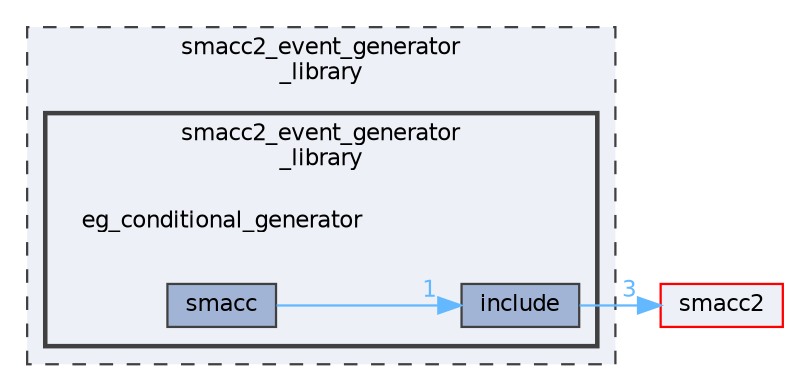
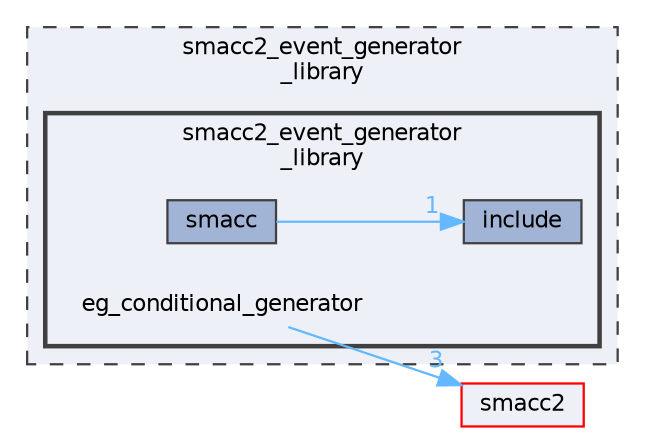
  digraph {
    compound=true
    rankdir=LR
    node [fontname=Helvetica fontsize=10 shape=box color=grey25 fillcolor="#a2b4d6" style=filled]
    edge [color=steelblue1 fontcolor=steelblue1 fontname=Helvetica fontsize=10 labeldistance=1.5 labelfontname=Helvetica labelfontsize=10]
    n1 [height=0.2 label=eg_conditional_generator shape=plaintext width=0.4 color="" fillcolor="" style=""]
    n2 [height=0.2 label=include width=0.4]
    n3 [height=0.2 label=smacc width=0.4]
    n4 [color=red fillcolor="#edf0f7" height=0.2 label=smacc2 width=0.4]
    subgraph cluster_1 {
      bgcolor="#edf0f7"
      fontname=Helvetica
      fontsize=10
      label="smacc2_event_generator\l_library"
      pencolor=grey25
      style="filled,dashed"
      subgraph cluster_2 {
        bgcolor="#edf0f7"
        fontname=Helvetica
        fontsize=10
        label="smacc2_event_generator\l_library"
        pencolor=grey25
        style="filled,bold"
        n1
        n2
        n3
      }
    }
-   n2 -> n4 [headlabel=3]
+   n1 -> n4 [headlabel=3]
    n3 -> n2 [headlabel=1]
  }
